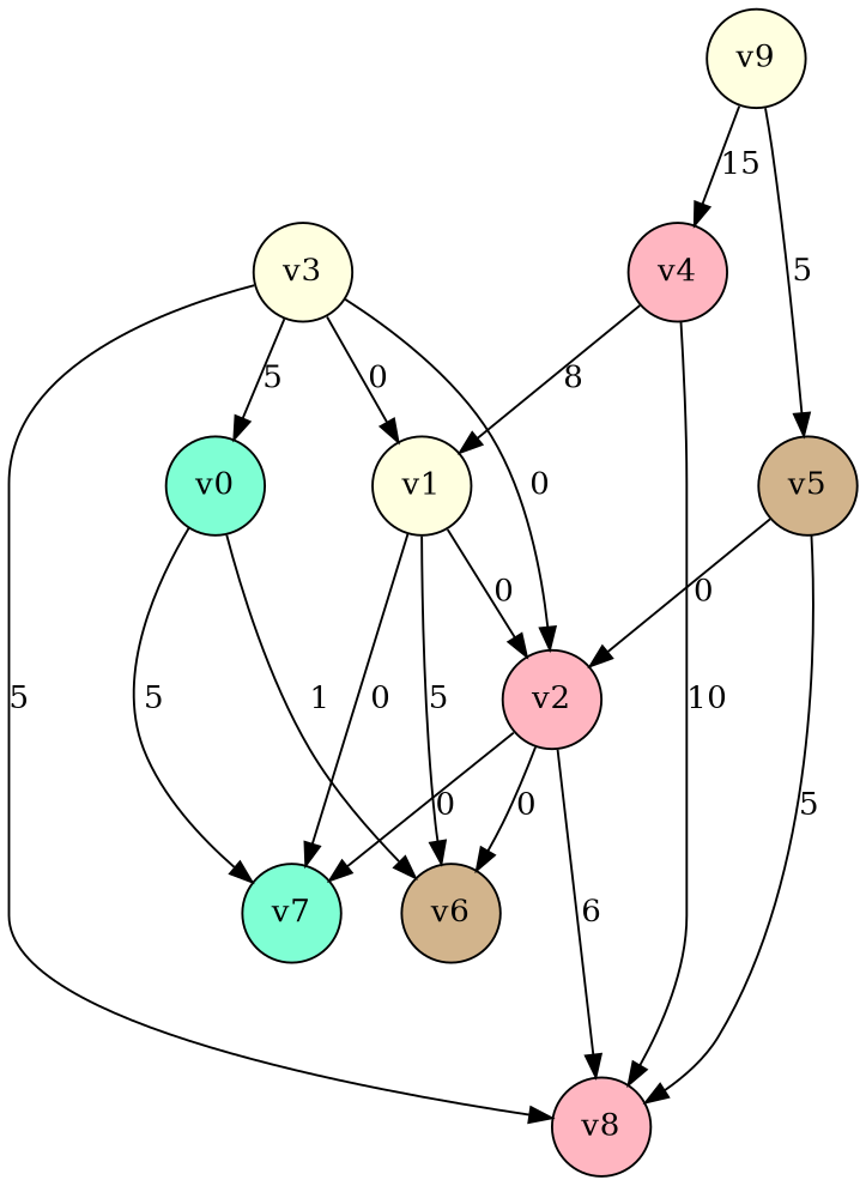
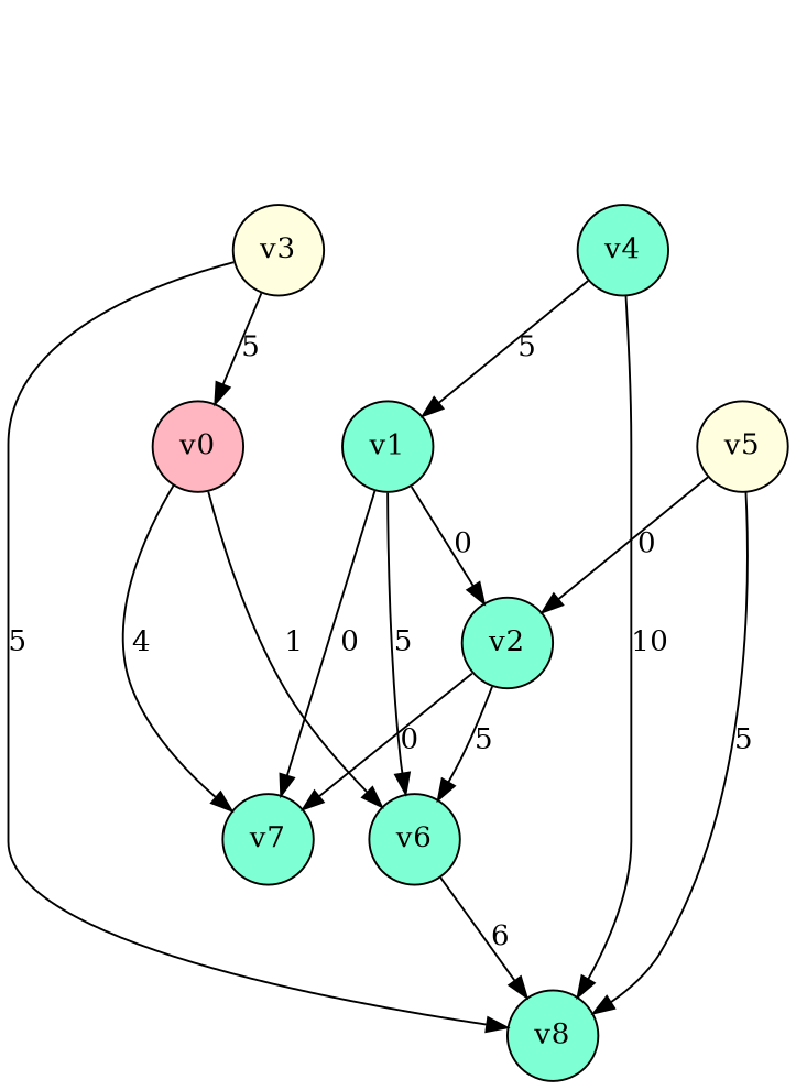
  digraph {
    node [fillcolor=aquamarine shape=circle style=filled]
-   n1 [label=v0]
-   n2 [fillcolor=tan label=v6]
+   n1 [fillcolor=lightpink label=v0]
+   n2 [label=v6]
    n3 [label=v7]
-   n4 [fillcolor=lightpink label=v8]
-   n5 [fillcolor=lightyellow label=v1]
-   n6 [fillcolor=lightpink label=v2]
+   n4 [label=v8]
+   n5 [label=v1]
+   n6 [label=v2]
    n7 [fillcolor=lightyellow label=v3]
-   n8 [fillcolor=lightpink label=v4]
-   n9 [fillcolor=tan label=v5]
-   n10 [fillcolor=lightyellow label=v9]
+   n8 [label=v4]
+   n9 [fillcolor=lightyellow label=v5]
    n1 -> n2 [label=1]
-   n1 -> n3 [label=5]
-   n6 -> n4 [label=6]
+   n1 -> n3 [label=4]
+   n2 -> n4 [label=6]
    n5 -> n2 [label=5]
    n5 -> n3 [label=0]
    n5 -> n6 [label=0]
-   n6 -> n2 [label=0]
+   n6 -> n2 [label=5]
    n6 -> n3 [label=0]
    n7 -> n1 [label=5]
    n7 -> n4 [label=5]
-   n7 -> n5 [label=0]
-   n7 -> n6 [label=0]
    n8 -> n4 [label=10]
-   n8 -> n5 [label=8]
+   n8 -> n5 [label=5]
    n9 -> n4 [label=5]
    n9 -> n6 [label=0]
-   n10 -> n8 [label=15]
-   n10 -> n9 [label=5]
  }
